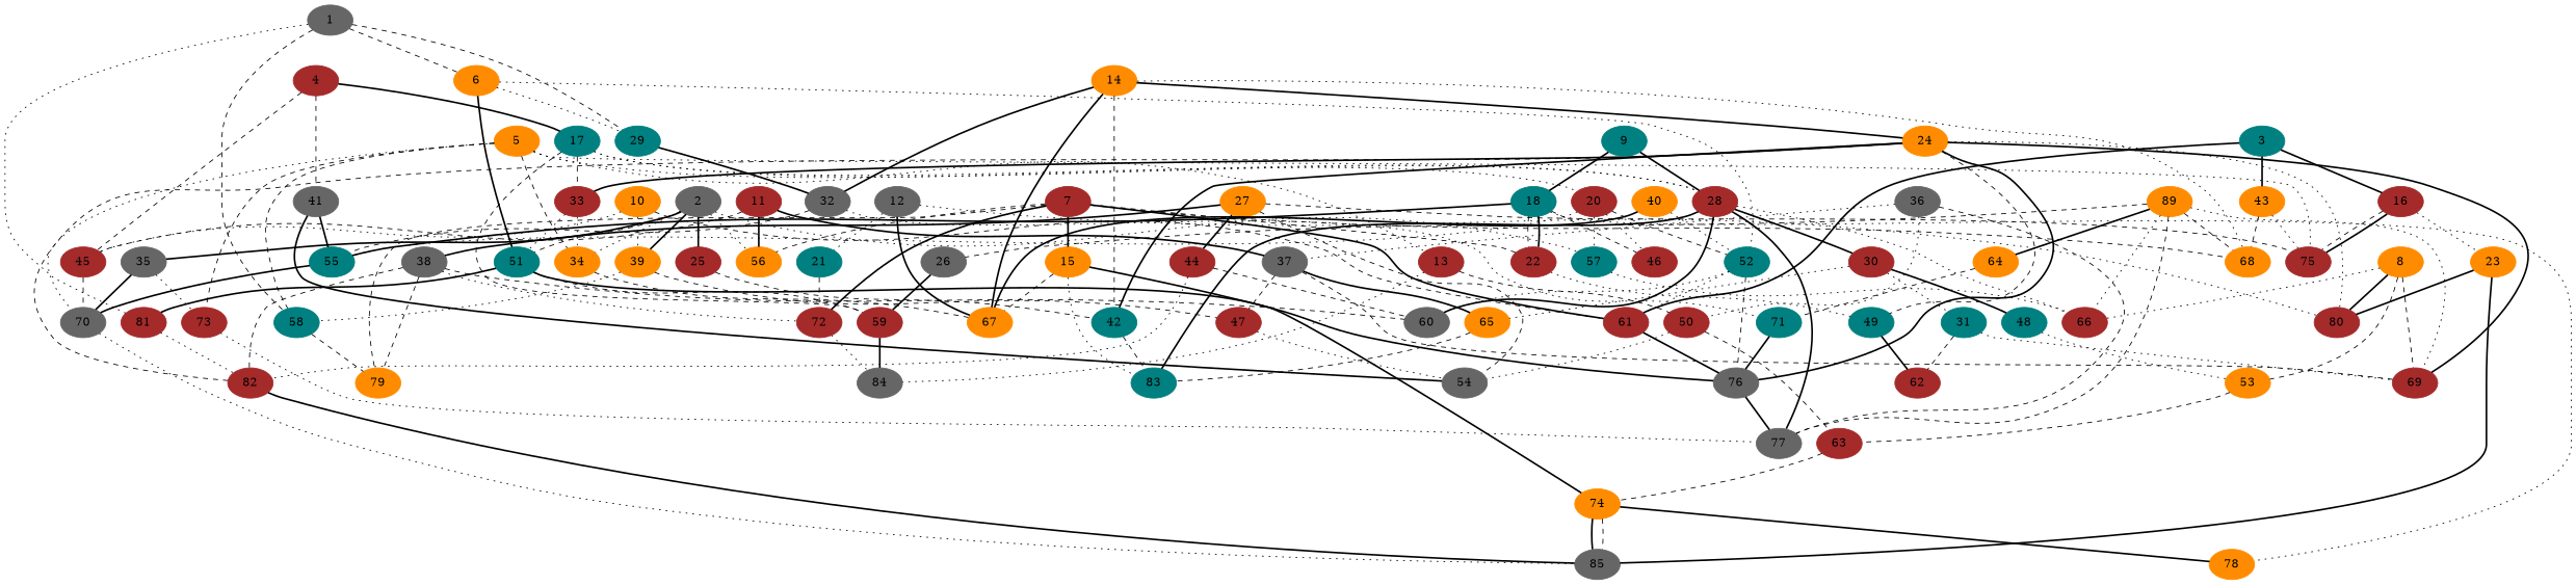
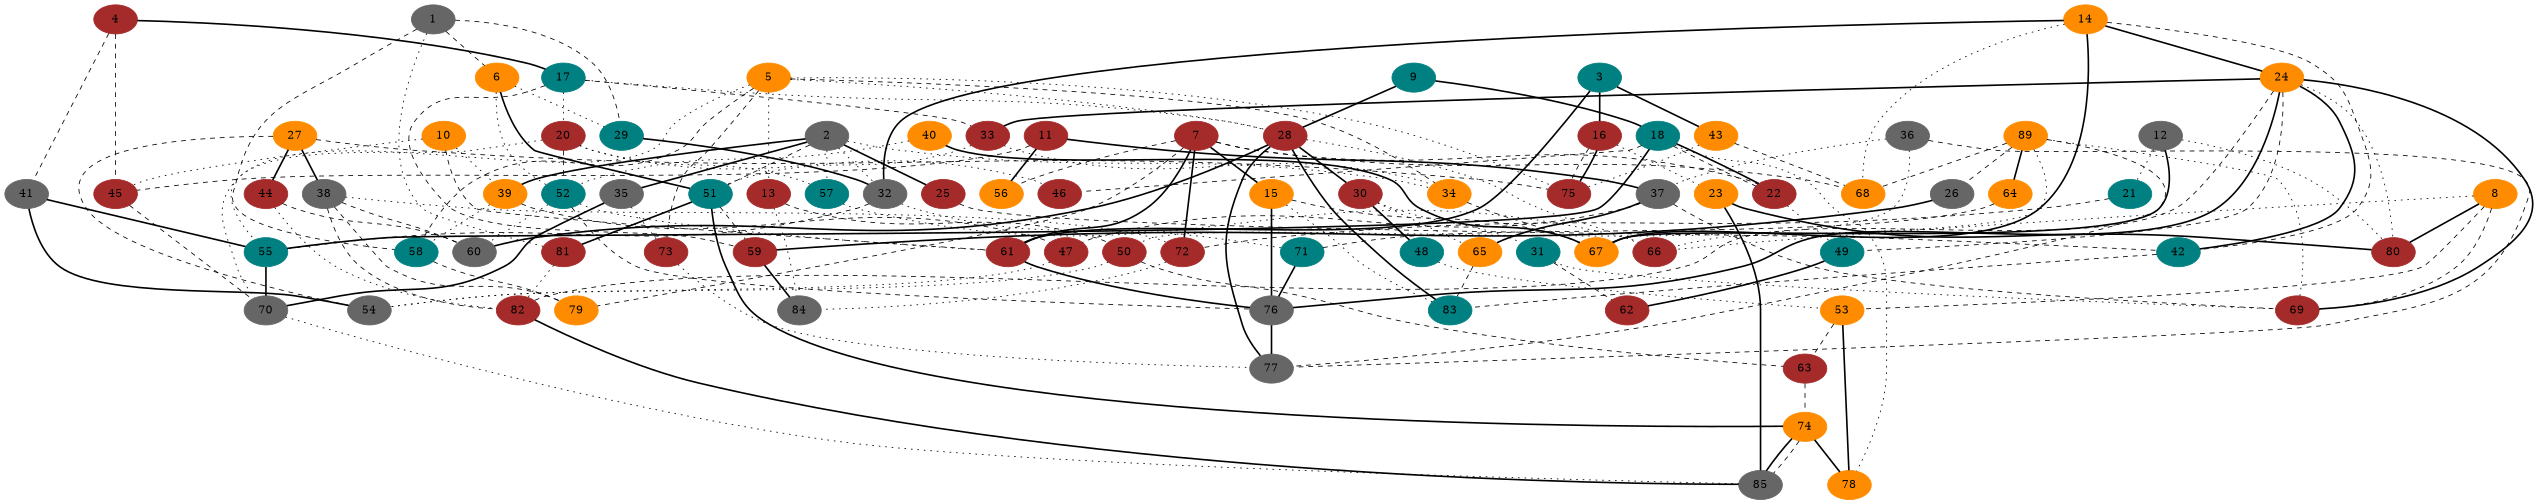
  graph {
    node [color=brown style=filled]
    edge [style=dashed]
    1 [color=gray40]
    6 [color=darkorange]
    29 [color=teal]
    58 [color=teal]
    81
    51 [color=teal]
    52 [color=teal]
    24 [color=darkorange]
    69
    80
    42 [color=teal]
    76 [color=gray40]
    33
    49 [color=teal]
    82
    32 [color=gray40]
    79 [color=darkorange]
    2 [color=gray40]
    25
    34 [color=darkorange]
    35 [color=gray40]
    39 [color=darkorange]
    56 [color=darkorange]
    57 [color=teal]
    67 [color=darkorange]
    70 [color=gray40]
    73
    47
    59
    74 [color=darkorange]
    66
    3 [color=teal]
    16
    43 [color=darkorange]
    61
    75
    23 [color=darkorange]
    68 [color=darkorange]
    17 [color=teal]
    4
    41 [color=gray40]
    45
    28
    20
    55 [color=teal]
    54 [color=gray40]
    5 [color=darkorange]
    13
    50
    84 [color=gray40]
    83 [color=teal]
    77 [color=gray40]
    30
    60 [color=gray40]
    85 [color=gray40]
    7
    15 [color=darkorange]
    22
    72
    8 [color=darkorange]
    53 [color=darkorange]
    78 [color=darkorange]
    63
    9 [color=teal]
    18 [color=teal]
    46
    10 [color=darkorange]
    11
    37 [color=gray40]
    65 [color=darkorange]
    12 [color=gray40]
    21 [color=teal]
    14 [color=darkorange]
    71 [color=teal]
    n75 [color=darkorange label=89]
    26 [color=gray40]
    64 [color=darkorange]
    62
    27 [color=darkorange]
    38 [color=gray40]
    44
    31 [color=teal]
    48 [color=teal]
    36 [color=gray40]
    40 [color=darkorange]
    1 -- 6
    1 -- 29
    1 -- 58
    1 -- 81 [style=dotted]
    6 -- 29 [style=dotted]
    6 -- 51 [style=bold]
    6 -- 52 [style=dotted]
    29 -- 32 [style=bold]
    58 -- 79
    81 -- 82 [style=dotted]
    51 -- 81 [style=bold]
    51 -- 59
    51 -- 74 [style=bold]
    52 -- 76
    52 -- 61 [style=dotted]
    52 -- 60 [style=dotted]
    24 -- 69 [style=bold]
    24 -- 80 [style=dotted]
    24 -- 42 [style=bold]
    24 -- 76 [style=bold]
    24 -- 33 [style=bold]
    24 -- 49
    24 -- 82
    42 -- 83
    76 -- 77 [style=bold]
    33 -- 51 [style=dotted]
    33 -- 34 [style=dotted]
    49 -- 62 [style=bold]
    82 -- 85 [style=bold]
    32 -- 55
    32 -- 71 [style=dotted]
    2 -- 51
    2 -- 25 [style=bold]
    2 -- 34 [style=dotted]
    2 -- 35 [style=bold]
    2 -- 39 [style=bold]
-   2 -- 56 [style=dotted]
+   2 -- 32 [style=dotted]
    2 -- 57 [style=dotted]
    25 -- 42
    34 -- 67
    35 -- 70 [style=bold]
    35 -- 73 [style=dotted]
    39 -- 58 [style=dotted]
    39 -- 47
    57 -- 66 [style=dotted]
    70 -- 85 [style=dotted]
    73 -- 77 [style=dotted]
    47 -- 54 [style=dotted]
    59 -- 84 [style=bold]
    74 -- 85 [style=bold]
    74 -- 85
    74 -- 78 [style=bold]
    3 -- 16 [style=bold]
    3 -- 43 [style=bold]
    3 -- 61 [style=bold]
    16 -- 75
    16 -- 75 [style=bold]
    16 -- 23 [style=dotted]
    43 -- 75 [style=dotted]
    43 -- 68
    61 -- 76 [style=bold]
    23 -- 80 [style=bold]
    23 -- 85 [style=bold]
    17 -- 33
    17 -- 59
    17 -- 28 [style=dotted]
    17 -- 20 [style=dotted]
    4 -- 17 [style=bold]
    4 -- 41
    4 -- 45
    41 -- 55 [style=bold]
    41 -- 54 [style=bold]
    45 -- 70
    28 -- 66 [style=dotted]
    28 -- 83 [style=bold]
    28 -- 77 [style=bold]
    28 -- 30 [style=bold]
    28 -- 60 [style=bold]
    20 -- 52
    20 -- 57 [style=dotted]
    20 -- 55 [style=dotted]
    20 -- 46 [style=dotted]
    55 -- 70 [style=bold]
    5 -- 58
    5 -- 34
    5 -- 70 [style=dotted]
    5 -- 73
    5 -- 75 [style=dotted]
    5 -- 28 [style=dotted]
    5 -- 13 [style=dotted]
    13 -- 50
    13 -- 84 [style=dotted]
    50 -- 54 [style=dotted]
    50 -- 63
    30 -- 65 [style=dotted]
    30 -- 31 [style=dotted]
    30 -- 48 [style=bold]
    7 -- 79
    7 -- 56
    7 -- 61 [style=bold]
    7 -- 68
    7 -- 15 [style=bold]
    7 -- 22
    7 -- 72 [style=bold]
    15 -- 76 [style=bold]
    15 -- 67
    15 -- 83 [style=dotted]
    22 -- 49 [style=dotted]
    72 -- 84 [style=dotted]
    8 -- 69
    8 -- 80 [style=bold]
    8 -- 66 [style=dotted]
    8 -- 53
+   53 -- 78 [style=bold]
    53 -- 63
    63 -- 74
    9 -- 28 [style=bold]
    9 -- 18 [style=bold]
    18 -- 55 [style=bold]
    18 -- 22
    18 -- 22 [style=bold]
    18 -- 78 [style=dotted]
    18 -- 46
    10 -- 39 [style=dotted]
    10 -- 61
    10 -- 45 [style=dotted]
    11 -- 56 [style=bold]
    11 -- 45
    11 -- 37 [style=bold]
    37 -- 69
    37 -- 47
    37 -- 65 [style=bold]
    65 -- 83
    12 -- 80 [style=dotted]
    12 -- 67 [style=bold]
    12 -- 21 [style=dotted]
    21 -- 72
    14 -- 24 [style=bold]
    14 -- 42
    14 -- 32 [style=bold]
    14 -- 67 [style=bold]
    14 -- 68 [style=dotted]
    71 -- 76 [style=bold]
    n75 -- 69 [style=dotted]
    n75 -- 66 [style=dotted]
    n75 -- 68
    n75 -- 77
    n75 -- 26
    n75 -- 64 [style=bold]
    26 -- 59 [style=bold]
    64 -- 71
    27 -- 75
    27 -- 54
    27 -- 38 [style=bold]
    27 -- 44 [style=bold]
    38 -- 82
    38 -- 79
    38 -- 60
    38 -- 72 [style=dotted]
    44 -- 82 [style=dotted]
    44 -- 60
    31 -- 69 [style=dotted]
    31 -- 62
    48 -- 53 [style=dotted]
    36 -- 50 [style=dotted]
    36 -- 77
    36 -- 37 [style=dotted]
    40 -- 52 [style=dotted]
    40 -- 67 [style=bold]
  }
